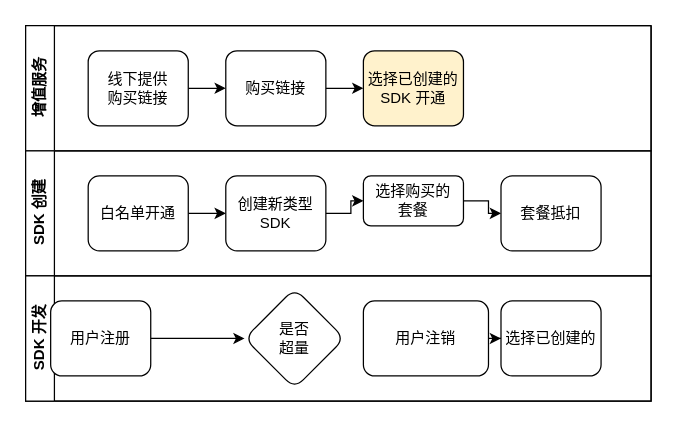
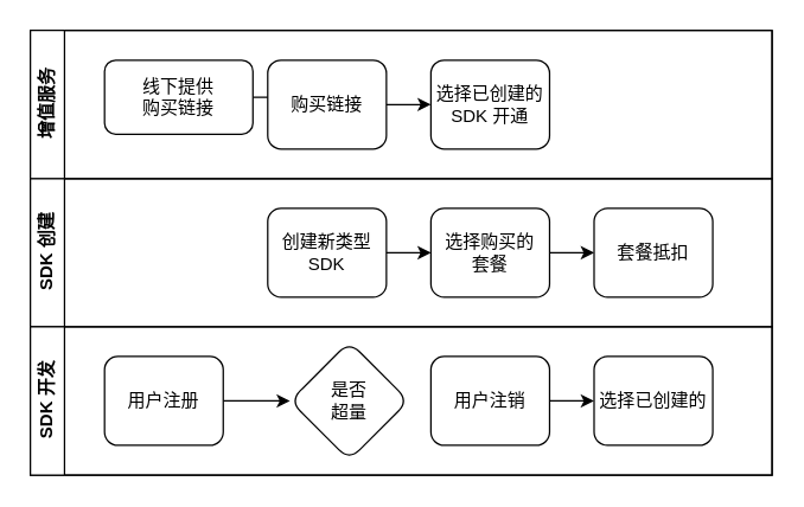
  <mxCell id="0" />
  <mxCell id="1" parent="0" />
  <mxCell id="2" value="" style="swimlane;startSize=0;" parent="1" vertex="1"><mxGeometry x="20" y="20" width="500" height="300" as="geometry" /></mxCell>
  <mxCell id="3" value="增值服务" style="swimlane;horizontal=0;whiteSpace=wrap;html=1;" parent="2" vertex="1"><mxGeometry width="500" height="100" as="geometry" /></mxCell>
  <mxCell id="4" value="" style="edgeStyle=orthogonalEdgeStyle;rounded=0;orthogonalLoop=1;jettySize=auto;html=1;" edge="1" parent="3" source="5" target="7"><mxGeometry relative="1" as="geometry" /></mxCell>
- <mxCell id="5" value="线下提供&lt;div&gt;购买链接&lt;/div&gt;" style="rounded=1;whiteSpace=wrap;html=1;" parent="3" vertex="1"><mxGeometry x="50" y="20" width="80" height="60" as="geometry" /></mxCell>
+ <mxCell id="5" value="线下提供&lt;div&gt;购买链接&lt;/div&gt;" style="rounded=1;whiteSpace=wrap;html=1;" parent="3" vertex="1"><mxGeometry x="50" y="20" width="100" height="50" as="geometry" /></mxCell>
  <mxCell id="6" value="" style="edgeStyle=orthogonalEdgeStyle;rounded=0;orthogonalLoop=1;jettySize=auto;html=1;" edge="1" parent="3" source="7" target="8"><mxGeometry relative="1" as="geometry" /></mxCell>
  <mxCell id="7" value="购买链接" style="rounded=1;whiteSpace=wrap;html=1;" vertex="1" parent="3"><mxGeometry x="160" y="20" width="80" height="60" as="geometry" /></mxCell>
- <mxCell id="8" value="选择已创建的 SDK 开通" style="rounded=1;whiteSpace=wrap;html=1;fillColor=#fff2cc;" vertex="1" parent="3"><mxGeometry x="270" y="20" width="80" height="60" as="geometry" /></mxCell>
+ <mxCell id="8" value="选择已创建的 SDK 开通" style="rounded=1;whiteSpace=wrap;html=1;" vertex="1" parent="3"><mxGeometry x="270" y="20" width="80" height="60" as="geometry" /></mxCell>
  <mxCell id="9" value="SDK 创建" style="swimlane;horizontal=0;whiteSpace=wrap;html=1;" parent="2" vertex="1"><mxGeometry y="100" width="500" height="100" as="geometry" /></mxCell>
  <mxCell id="10" value="" style="edgeStyle=orthogonalEdgeStyle;rounded=0;orthogonalLoop=1;jettySize=auto;html=1;" parent="9" source="11" target="13" edge="1"><mxGeometry relative="1" as="geometry" /></mxCell>
  <mxCell id="11" value="创建新类型 SDK" style="rounded=1;whiteSpace=wrap;html=1;" parent="9" vertex="1"><mxGeometry x="160" y="20" width="80" height="60" as="geometry" /></mxCell>
  <mxCell id="12" value="" style="edgeStyle=orthogonalEdgeStyle;rounded=0;orthogonalLoop=1;jettySize=auto;html=1;" parent="9" source="13" target="14" edge="1"><mxGeometry relative="1" as="geometry" /></mxCell>
- <mxCell id="13" value="选择购买的&lt;div&gt;套餐&lt;/div&gt;" style="rounded=1;whiteSpace=wrap;html=1;" parent="9" vertex="1"><mxGeometry x="270" y="20" width="80" height="40" as="geometry" /></mxCell>
+ <mxCell id="13" value="选择购买的&lt;div&gt;套餐&lt;/div&gt;" style="rounded=1;whiteSpace=wrap;html=1;" parent="9" vertex="1"><mxGeometry x="270" y="20" width="80" height="60" as="geometry" /></mxCell>
  <mxCell id="14" value="套餐抵扣" style="rounded=1;whiteSpace=wrap;html=1;" parent="9" vertex="1"><mxGeometry x="380" y="20" width="80" height="60" as="geometry" /></mxCell>
- <mxCell id="15" style="edgeStyle=orthogonalEdgeStyle;rounded=0;orthogonalLoop=1;jettySize=auto;html=1;exitX=1;exitY=0.5;exitDx=0;exitDy=0;entryX=0;entryY=0.5;entryDx=0;entryDy=0;" edge="1" parent="9" source="16" target="11"><mxGeometry relative="1" as="geometry" /></mxCell>
- <mxCell id="16" value="白名单开通" style="rounded=1;whiteSpace=wrap;html=1;" vertex="1" parent="9"><mxGeometry x="50" y="20" width="80" height="60" as="geometry" /></mxCell>
  <mxCell id="17" value="SDK 开发" style="swimlane;horizontal=0;whiteSpace=wrap;html=1;" parent="2" vertex="1"><mxGeometry y="200" width="500" height="100" as="geometry" /></mxCell>
  <mxCell id="18" value="" style="edgeStyle=orthogonalEdgeStyle;rounded=0;orthogonalLoop=1;jettySize=auto;html=1;" parent="17" source="19" target="20" edge="1"><mxGeometry relative="1" as="geometry" /></mxCell>
- <mxCell id="19" value="用户注册" style="rounded=1;whiteSpace=wrap;html=1;" parent="17" vertex="1"><mxGeometry x="20" y="20" width="80" height="60" as="geometry" /></mxCell>
+ <mxCell id="19" value="用户注册" style="rounded=1;whiteSpace=wrap;html=1;" parent="17" vertex="1"><mxGeometry x="50" y="20" width="80" height="60" as="geometry" /></mxCell>
  <mxCell id="20" value="是否&lt;div&gt;超量&lt;/div&gt;" style="rhombus;whiteSpace=wrap;html=1;rounded=1;" parent="17" vertex="1"><mxGeometry x="175" y="10" width="80" height="80" as="geometry" /></mxCell>
  <mxCell id="21" value="" style="edgeStyle=orthogonalEdgeStyle;rounded=0;orthogonalLoop=1;jettySize=auto;html=1;" parent="17" source="22" target="23" edge="1"><mxGeometry relative="1" as="geometry" /></mxCell>
- <mxCell id="22" value="用户注销" style="rounded=1;whiteSpace=wrap;html=1;" parent="17" vertex="1"><mxGeometry x="270" y="20" width="100" height="60" as="geometry" /></mxCell>
+ <mxCell id="22" value="用户注销" style="rounded=1;whiteSpace=wrap;html=1;" parent="17" vertex="1"><mxGeometry x="270" y="20" width="80" height="60" as="geometry" /></mxCell>
  <mxCell id="23" value="选择已创建的" style="rounded=1;whiteSpace=wrap;html=1;" parent="17" vertex="1"><mxGeometry x="380" y="20" width="80" height="60" as="geometry" /></mxCell>
  <mxCell id="24" style="edgeStyle=orthogonalEdgeStyle;rounded=0;orthogonalLoop=1;jettySize=auto;html=1;exitX=0.5;exitY=1;exitDx=0;exitDy=0;" parent="1" source="2" target="2" edge="1"><mxGeometry relative="1" as="geometry" /></mxCell>
